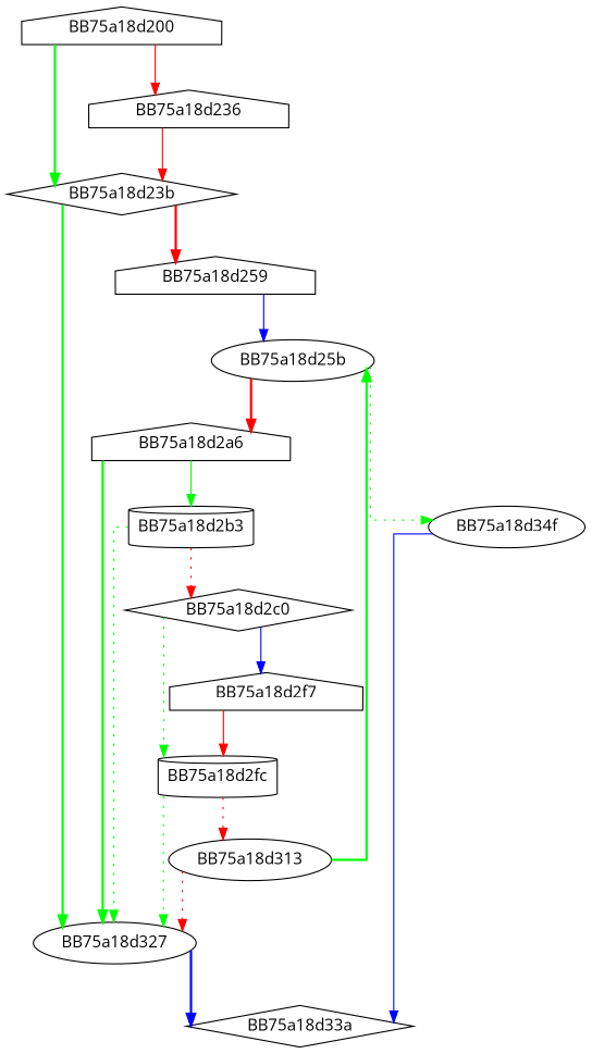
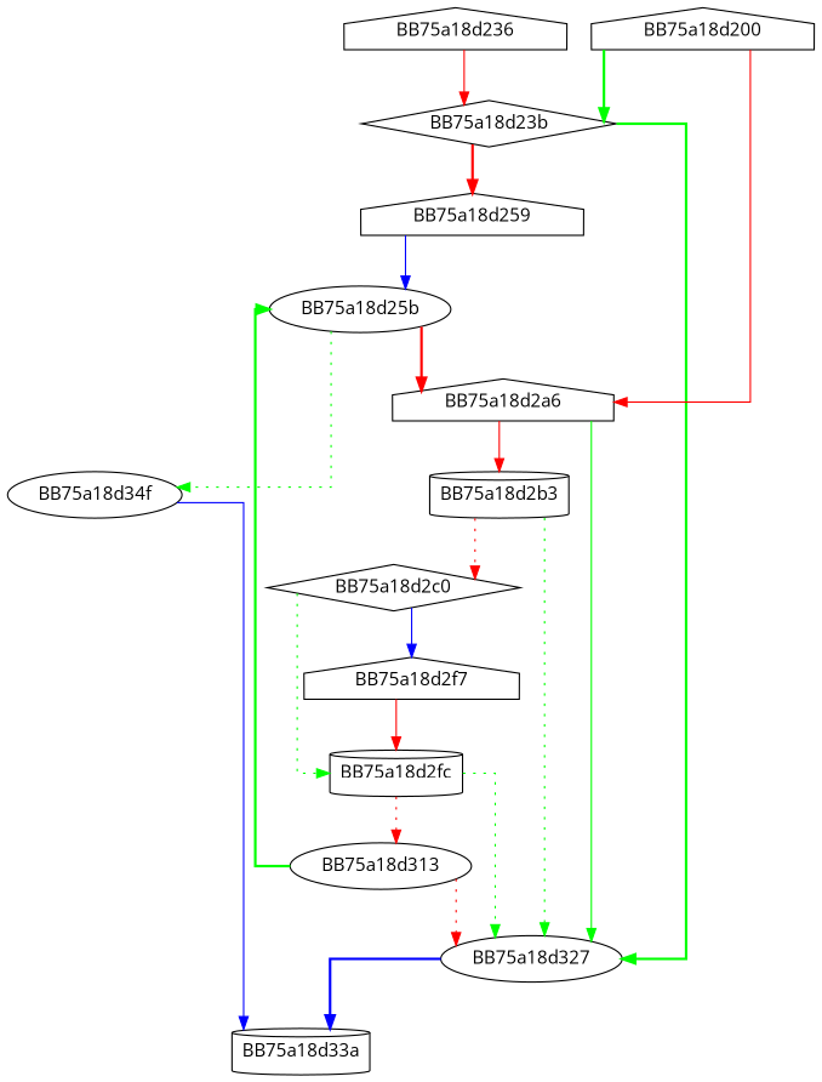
  digraph {
    fontname="Open Sans"
    splines=ortho
    node [fontname="Open Sans" shape=house]
    edge [color=red fontname="Open Sans" style=solid]
    BB75a18d23b [shape=diamond]
    BB75a18d200
    BB75a18d236
    BB75a18d327 [shape=ellipse]
    BB75a18d259
-   BB75a18d33a [shape=diamond]
+   BB75a18d33a [shape=cylinder]
    BB75a18d25b [shape=ellipse]
    BB75a18d34f [shape=ellipse]
    BB75a18d2a6
    BB75a18d2b3 [shape=cylinder]
    BB75a18d2c0 [shape=diamond]
    BB75a18d2fc [shape=cylinder]
    BB75a18d2f7
    BB75a18d313 [shape=ellipse]
    BB75a18d23b -> BB75a18d327 [color=green style=bold]
    BB75a18d23b -> BB75a18d259 [style=bold]
    BB75a18d200 -> BB75a18d23b [color=green style=bold]
-   BB75a18d200 -> BB75a18d236
+   BB75a18d200 -> BB75a18d2a6
    BB75a18d236 -> BB75a18d23b
    BB75a18d327 -> BB75a18d33a [color=blue style=bold]
    BB75a18d259 -> BB75a18d25b [color=blue]
    BB75a18d25b -> BB75a18d34f [color=green style=dotted]
    BB75a18d25b -> BB75a18d2a6 [style=bold]
    BB75a18d34f -> BB75a18d33a [color=blue]
-   BB75a18d2a6 -> BB75a18d327 [color=green style=bold]
-   BB75a18d2a6 -> BB75a18d2b3 [color=green]
+   BB75a18d2a6 -> BB75a18d327 [color=green]
+   BB75a18d2a6 -> BB75a18d2b3
    BB75a18d2b3 -> BB75a18d327 [color=green style=dotted]
    BB75a18d2b3 -> BB75a18d2c0 [style=dotted]
    BB75a18d2c0 -> BB75a18d2fc [color=green style=dotted]
    BB75a18d2c0 -> BB75a18d2f7 [color=blue]
    BB75a18d2fc -> BB75a18d327 [color=green style=dotted]
    BB75a18d2fc -> BB75a18d313 [style=dotted]
    BB75a18d2f7 -> BB75a18d2fc
    BB75a18d313 -> BB75a18d327 [style=dotted]
    BB75a18d313 -> BB75a18d25b [color=green style=bold]
  }
